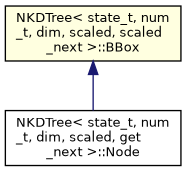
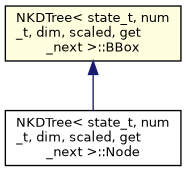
  digraph {
    node [color=black fontname=Helvetica fontsize=10 shape=record style=filled]
-   n1 [fillcolor=lightyellow fontcolor=black height=0.2 label="NKDTree\< state_t, num\l_t, dim, scaled, scaled\l_next \>::BBox" width=0.4]
+   n1 [fillcolor=lightyellow fontcolor=black height=0.2 label="NKDTree\< state_t, num\l_t, dim, scaled, get\l_next \>::BBox" width=0.4]
    n2 [fillcolor=white height=0.2 label="NKDTree\< state_t, num\l_t, dim, scaled, get\l_next \>::Node" width=0.4]
    n1 -> n2 [color=midnightblue dir=back fontname=Helvetica fontsize=10 labelfontname=Helvetica labelfontsize=10 style=solid]
  }
